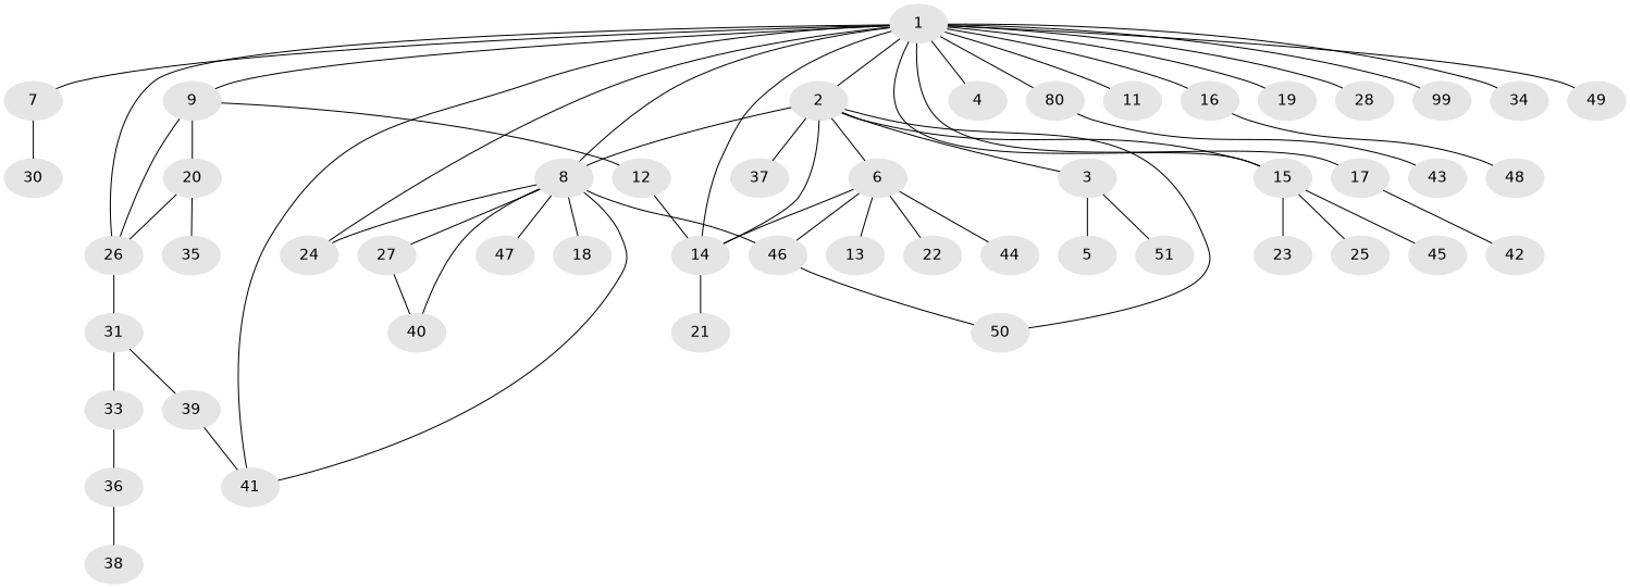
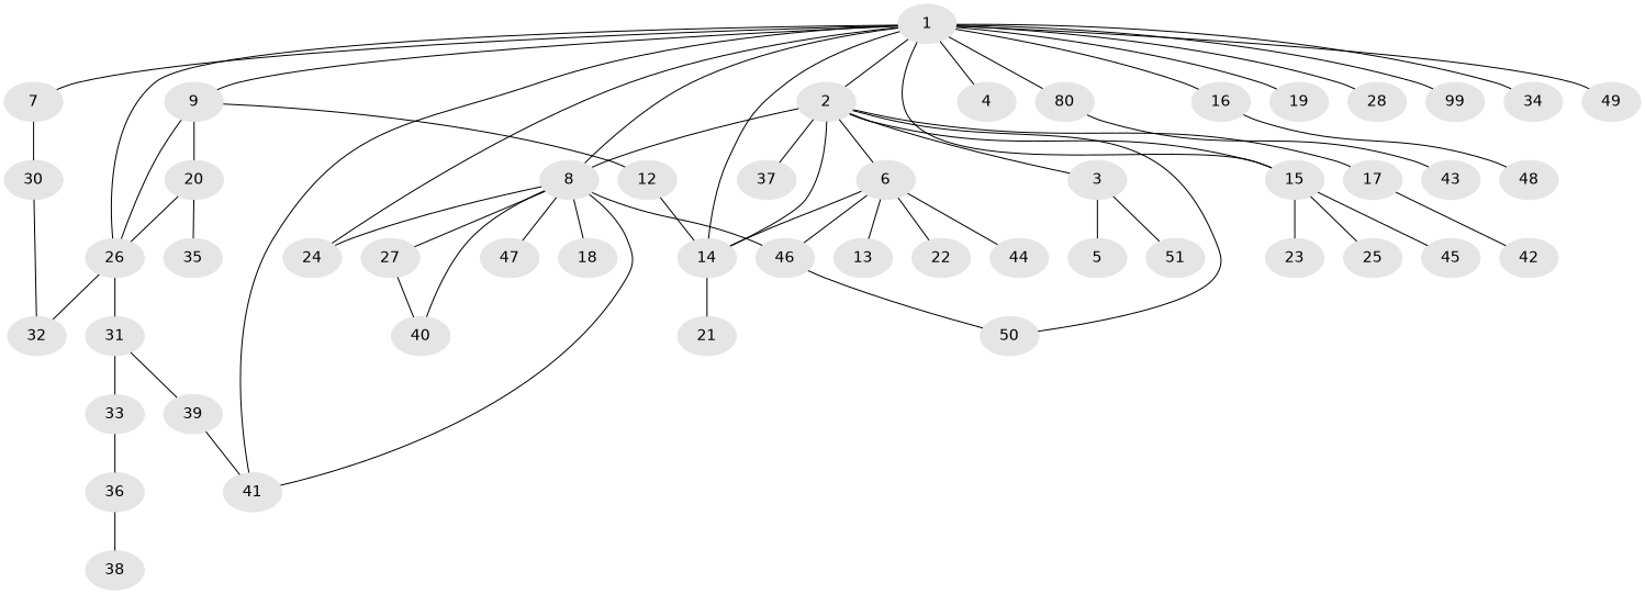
  graph {
    fontname="DejaVu Sans"
    node [color=gray90 fontname="DejaVu Sans" style=filled]
    edge [fontname="DejaVu Sans"]
    1
    2
    4
    7
    8
    9
    n7 [label=80]
-   11
    14
    15
    16
    17
    19
    24
    26
    28
    n17 [label=99]
    34
    41
    49
    3
    6
    37
    50
    30
    46
    18
    27
    40
    47
    12
    20
    43
    21
    23
    25
    45
    48
    42
    31
+   32
    5
    51
    13
    22
    44
    35
    36
    38
    33
    39
    1 -- 2
    1 -- 4
    1 -- 7
    1 -- 8
    1 -- 9
    1 -- n7
-   1 -- 11
    1 -- 14
    1 -- 15
    1 -- 16
-   1 -- 17
+   2 -- 17
    1 -- 19
    1 -- 24
    1 -- 26
    1 -- 28
    1 -- n17
    1 -- 34
    1 -- 41
    1 -- 49
    2 -- 8
    2 -- 14
    2 -- 15
    2 -- 3
    2 -- 6
    2 -- 37
    2 -- 50
    7 -- 30
    8 -- 24
    8 -- 41
    8 -- 46
    8 -- 18
    8 -- 27
    8 -- 40
    8 -- 47
    9 -- 26
    9 -- 12
    9 -- 20
    n7 -- 43
    14 -- 21
    15 -- 23
    15 -- 25
    15 -- 45
    16 -- 48
    17 -- 42
    26 -- 31
+   26 -- 32
    3 -- 5
    3 -- 51
    6 -- 14
    6 -- 46
    6 -- 13
    6 -- 22
    6 -- 44
+   30 -- 32
    46 -- 50
    27 -- 40
    12 -- 14
    20 -- 26
    20 -- 35
    31 -- 33
    31 -- 39
    36 -- 38
    33 -- 36
    39 -- 41
  }
